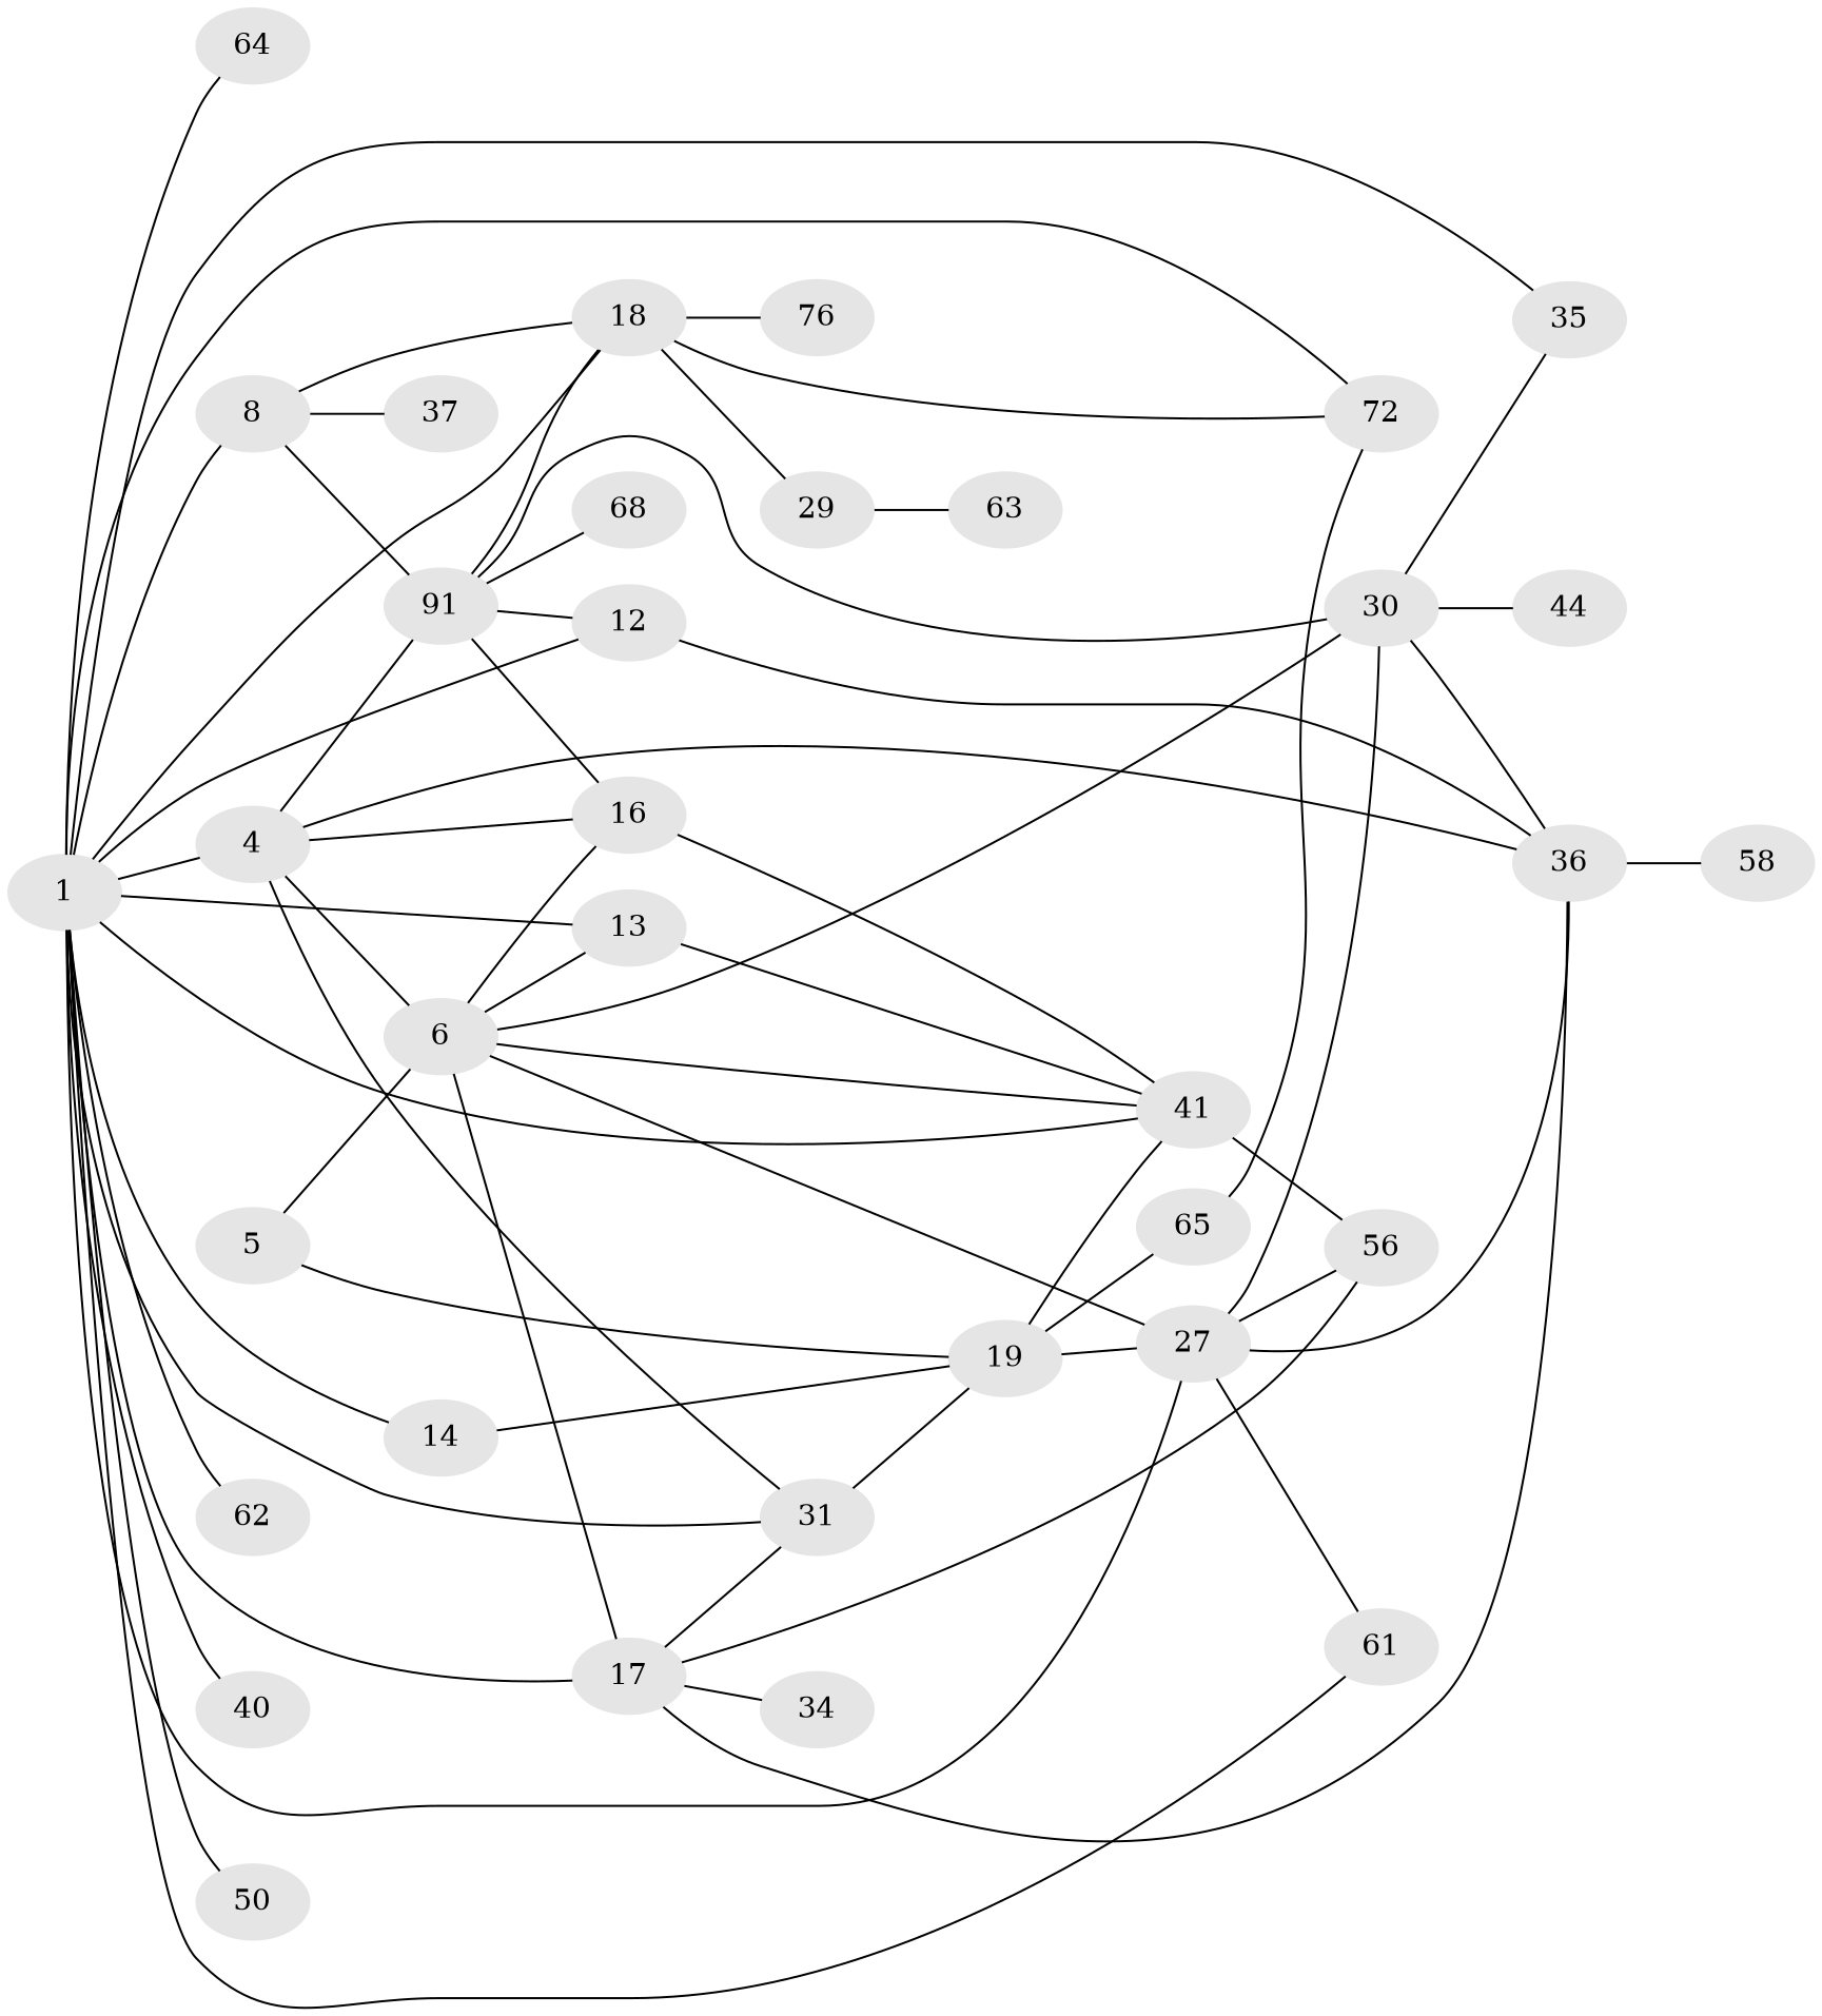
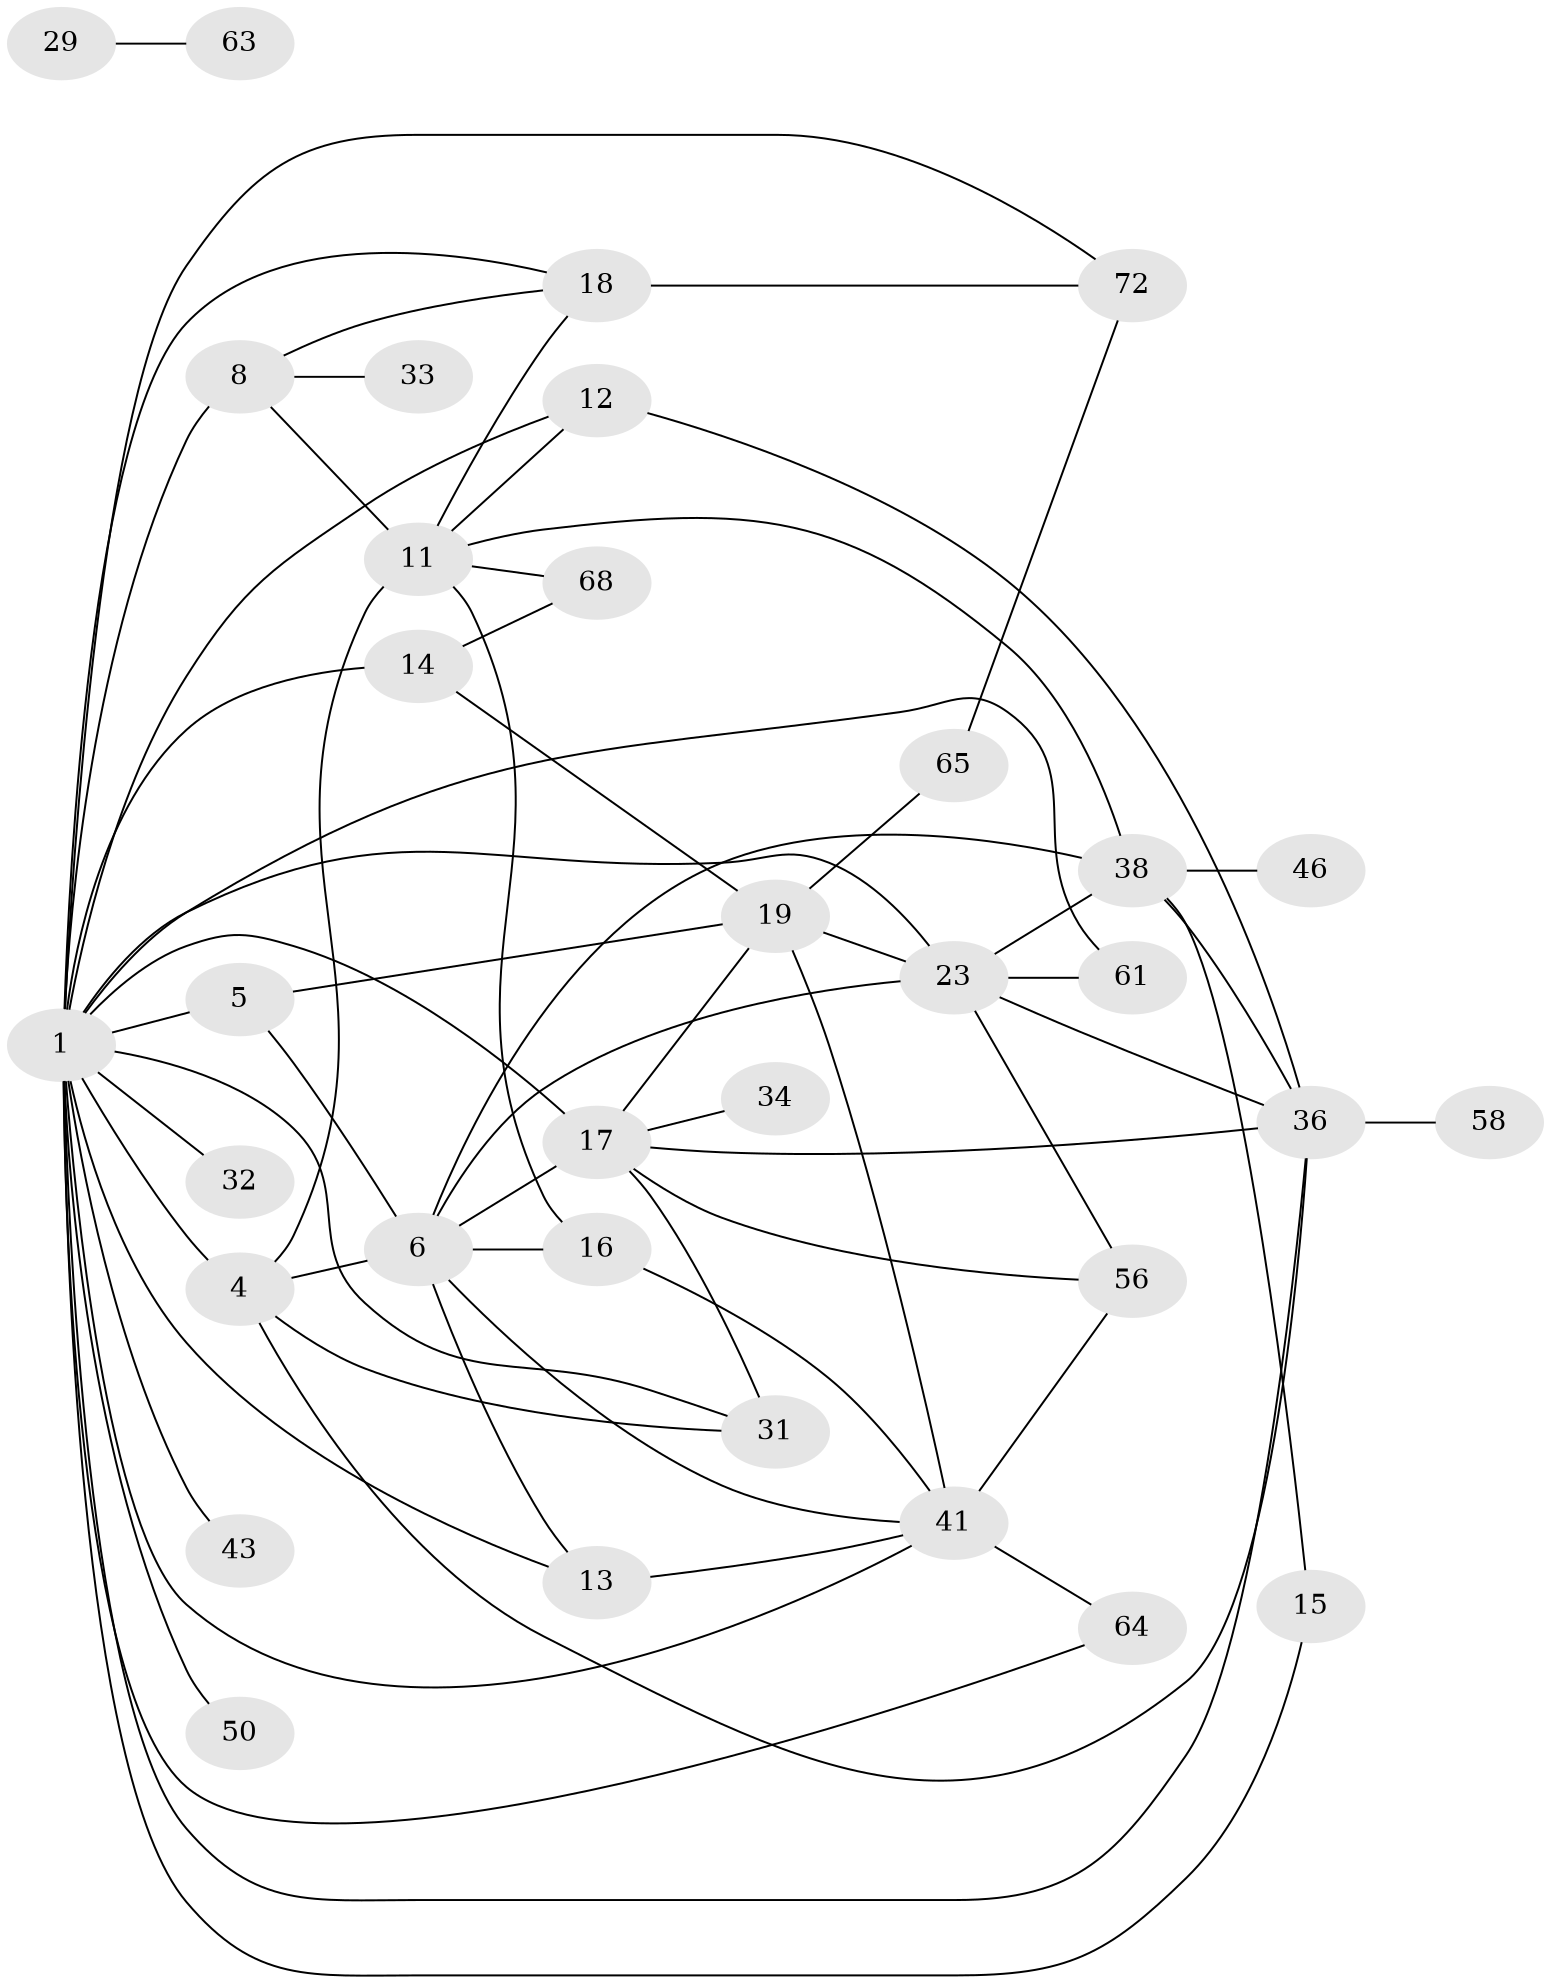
  graph {
    rankdir=LR
    node [color=gray90 style=filled]
    1 [super="+2+3"]
    4 [super="+9+10"]
    5 [super="+33"]
    8 [super="+28+25"]
    12
    13
    14 [super="+27"]
    17 [super="+38"]
    18 [super="+80+26+57"]
-   23 [super="+48+43" label=27]
+   23 [super="+48+43"]
    31 [super="+79"]
-   32 [label=62]
-   35 [super="+51"]
+   32
+   35 [super="+51" label=15]
    36 [super="+86+52+53+39"]
-   40
+   40 [label=43]
    41 [super="+49"]
    50 [super="+70"]
    61 [super="+78"]
    64
    72
    6 [super="+59"]
-   11 [super="+47+22+54" label=91]
+   11 [super="+47+22+54"]
    16 [super="+60"]
    19 [super="+45+83+77"]
-   37
+   37 [label=33]
    68
    34
    56 [super="+69"]
    29
-   76
-   30 [super="+46+87"]
+   30 [super="+46+87" label=38]
    58
    65
-   44
+   44 [label=46]
    63 [super="+81"]
    1 -- 4 [weight=2]
+   1 -- 5
    1 -- 8 [weight=3]
    1 -- 12
    1 -- 13
    1 -- 14
    1 -- 17
    1 -- 18
    1 -- 23
    1 -- 31
    1 -- 32
    1 -- 35
+   1 -- 36
    1 -- 40
    1 -- 41
    1 -- 50
    1 -- 61
    1 -- 64
    1 -- 72
    4 -- 31
    4 -- 36
    4 -- 6 [weight=2]
    4 -- 11 [weight=3]
-   4 -- 16
    5 -- 6
    5 -- 19
    8 -- 18
    8 -- 11
    8 -- 37
    12 -- 36
    13 -- 41
    14 -- 19
+   14 -- 68
    17 -- 31
    17 -- 36
-   31 -- 19
+   17 -- 19
    17 -- 34
    17 -- 56
    18 -- 72
-   18 -- 29
-   18 -- 76
    23 -- 36
    23 -- 61
    23 -- 56
    23 -- 30
    36 -- 58
+   41 -- 64
    41 -- 56
    6 -- 13
    6 -- 17
    6 -- 23
    6 -- 41
    6 -- 16
    6 -- 30
    11 -- 12 [weight=2]
    11 -- 18
    11 -- 16
    11 -- 68
    11 -- 30
    16 -- 41
    19 -- 23
    19 -- 41
    19 -- 65
    29 -- 63
    30 -- 35
    30 -- 36
    30 -- 44
    65 -- 72
  }
